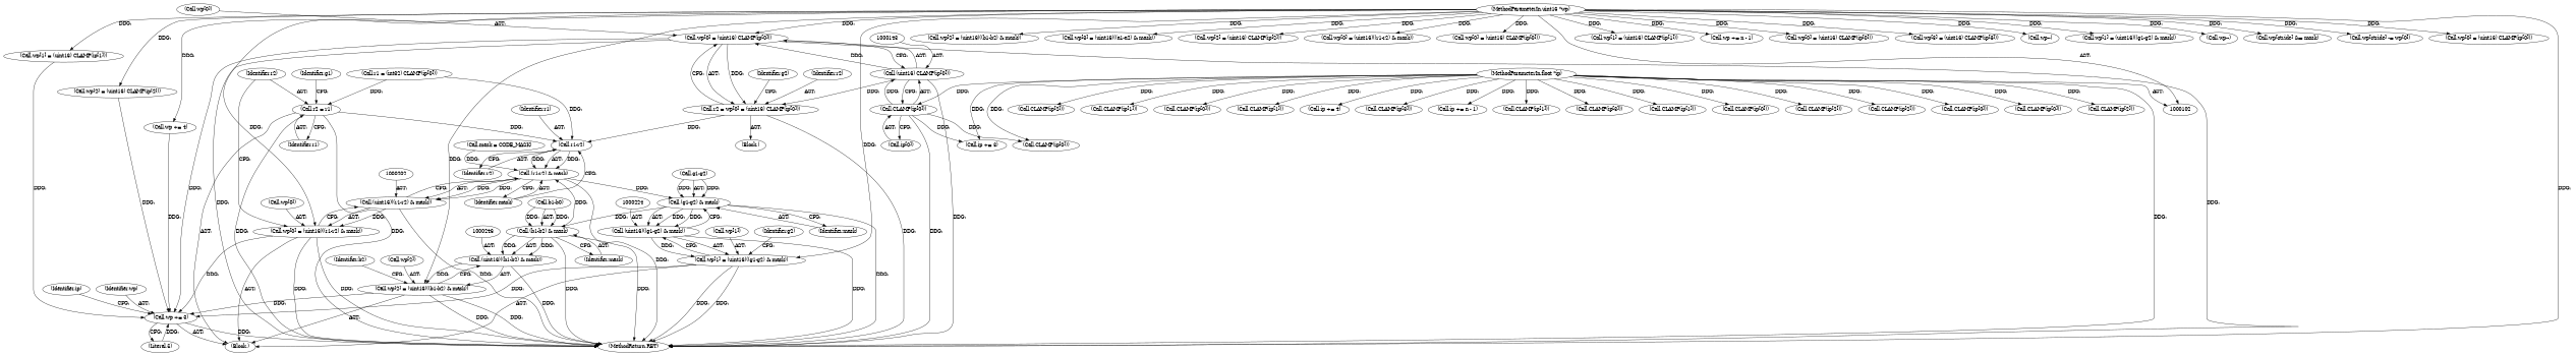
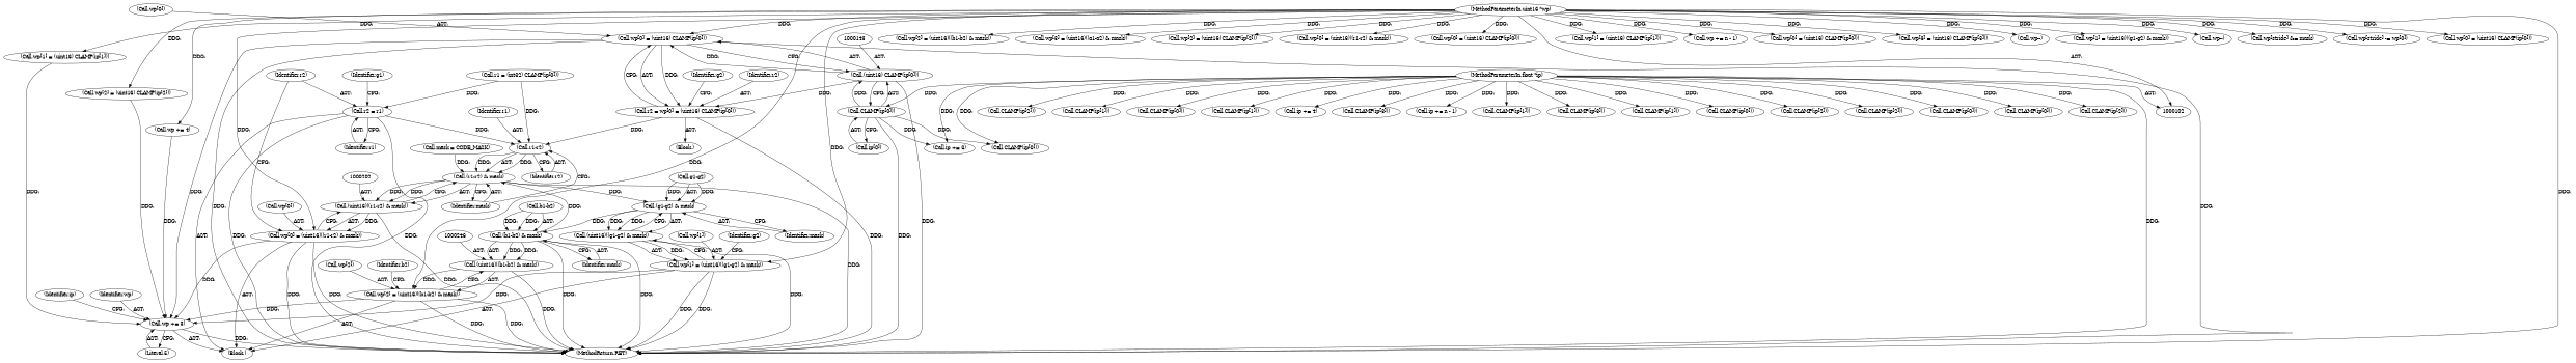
  digraph {
    n1 [label="(Call,wp[0] = (uint16) CLAMP(ip[0]))"]
    n2 [label="(Call,(uint16) CLAMP(ip[0]))"]
    n3 [label="(Call,r2 = wp[0] = (uint16) CLAMP(ip[0]))"]
    n4 [label="(Call,wp += 3)"]
    n5 [label="(MethodReturn,RET)"]
    n6 [label="(Call,CLAMP(ip[0]))"]
    n7 [label="(Call,r1-r2)"]
    n8 [label="(Block,)"]
    n9 [label="(Block,)"]
    n10 [label="(Literal,5)"]
    n11 [label="(MethodParameterIn,uint16 *wp)"]
    n12 [label="(Call,wp[0] = (uint16)((r1-r2) & mask))"]
    n13 [label="(Call,wp[1] = (uint16)((g1-g2) & mask))"]
    n14 [label="(Call,wp[2] = (uint16)((b1-b2) & mask))"]
    n15 [label="(Call,wp[1] = (uint16) CLAMP(ip[1]))"]
    n16 [label="(Call,wp[2] = (uint16) CLAMP(ip[2]))"]
    n17 [label="(Call,wp[2] = (uint16)((b1-b2) & mask))"]
    n18 [label="(Call,wp[3] = (uint16)((a1-a2) & mask))"]
    n19 [label="(Call,wp[2] = (uint16) CLAMP(ip[2]))"]
    n20 [label="(Call,wp[0] = (uint16)((r1-r2) & mask))"]
    n21 [label="(Call,wp[0] = (uint16) CLAMP(ip[0]))"]
    n22 [label="(Call,wp[1] = (uint16) CLAMP(ip[1]))"]
    n23 [label="(Call,wp += 4)"]
    n24 [label="(Call,wp += n - 1)"]
    n25 [label="(Call,wp[0] = (uint16) CLAMP(ip[0]))"]
    n26 [label="(Call,wp[3] = (uint16) CLAMP(ip[3]))"]
    n27 [label="(Call,wp--)"]
    n28 [label="(Call,wp[1] = (uint16)((g1-g2) & mask))"]
    n29 [label="(Call,wp--)"]
    n30 [label="(Call,wp[stride] &= mask)"]
    n31 [label="(Call,wp[stride] -= wp[0])"]
    n32 [label="(Call,wp[0] = (uint16) CLAMP(ip[0]))"]
    1000102
    n34 [label="(Call,(uint16)((r1-r2) & mask))"]
    n35 [label="(Call,(uint16)((g1-g2) & mask))"]
    n36 [label="(Call,(uint16)((b1-b2) & mask))"]
    n37 [label="(Call,CLAMP(ip[0]))"]
    n38 [label="(Call,ip += 3)"]
    n39 [label="(Call,ip[0])"]
    n40 [label="(MethodParameterIn,float *ip)"]
    n41 [label="(Call,CLAMP(ip[2]))"]
    n42 [label="(Call,CLAMP(ip[1]))"]
    n43 [label="(Call,CLAMP(ip[0]))"]
    n44 [label="(Call,CLAMP(ip[1]))"]
    n45 [label="(Call,ip += 4)"]
    n46 [label="(Call,CLAMP(ip[3]))"]
    n47 [label="(Call,ip += n - 1)"]
    n48 [label="(Call,CLAMP(ip[1]))"]
    n49 [label="(Call,CLAMP(ip[3]))"]
    n50 [label="(Call,CLAMP(ip[1]))"]
    n51 [label="(Call,CLAMP(ip[0]))"]
    n52 [label="(Call,CLAMP(ip[2]))"]
    n53 [label="(Call,CLAMP(ip[2]))"]
    n54 [label="(Call,CLAMP(ip[0]))"]
    n55 [label="(Call,CLAMP(ip[0]))"]
    n56 [label="(Call,CLAMP(ip[2]))"]
    n57 [label="(Call,(r1-r2) & mask)"]
    n58 [label="(Identifier,r2)"]
    n59 [label="(Call,(g1-g2) & mask)"]
    n60 [label="(Identifier,mask)"]
    n61 [label="(Call,r2 = r1)"]
    n62 [label="(Identifier,r1)"]
    n63 [label="(Call,(b1-b2) & mask)"]
    n64 [label="(Identifier,mask)"]
    n65 [label="(Identifier,mask)"]
    n66 [label="(Call,mask = CODE_MASK)"]
    n67 [label="(Identifier,r2)"]
    n68 [label="(Call,wp[1])"]
    n69 [label="(Identifier,ip)"]
    n70 [label="(Identifier,g1)"]
    n71 [label="(Call,wp[0])"]
    n72 [label="(Call,g1-g2)"]
    n73 [label="(Call,wp[2])"]
    n74 [label="(Identifier,g2)"]
-   n75 [label="(Call,b1-b0)"]
+   n75 [label="(Call,b1-b2)"]
    n76 [label="(Call,r1 = (int32) CLAMP(ip[0]))"]
    n77 [label="(Identifier,r2)"]
    n78 [label="(Identifier,b2)"]
    n79 [label="(Identifier,r1)"]
    n80 [label="(Call,wp[0])"]
    n81 [label="(Identifier,g2)"]
    n82 [label="(Identifier,wp)"]
    1000143
    1000202
-   1000224
    1000246
    n1 -> n2 [label="CFG: "]
    n1 -> n3 [label="AST: "]
    n1 -> n3 [label="DDG: "]
    n1 -> n4 [label="DDG: "]
    n1 -> n5 [label="DDG: "]
    n1 -> n5 [label="DDG: "]
    n2 -> n1 [label="AST: "]
    n2 -> n1 [label="DDG: "]
    n2 -> n3 [label="DDG: "]
    n2 -> n5 [label="DDG: "]
    n2 -> n6 [label="CFG: "]
    n3 -> n1 [label="CFG: "]
    n3 -> n5 [label="DDG: "]
    n3 -> n7 [label="DDG: "]
    n3 -> n8 [label="AST: "]
    n4 -> n5 [label="DDG: "]
    n4 -> n9 [label="AST: "]
    n4 -> n10 [label="CFG: "]
    n6 -> n2 [label="AST: "]
    n6 -> n2 [label="DDG: "]
    n6 -> n5 [label="DDG: "]
    n6 -> n37 [label="DDG: "]
    n6 -> n38 [label="DDG: "]
    n6 -> n39 [label="CFG: "]
    n7 -> n57 [label="AST: "]
    n7 -> n57 [label="DDG: "]
    n7 -> n57 [label="DDG: "]
    n7 -> n58 [label="CFG: "]
-   n10 -> n4 [label="DDG: "]
+   n10 -> n4 [label="AST: "]
    n11 -> n1 [label="DDG: "]
    n11 -> n5 [label="DDG: "]
    n11 -> n12 [label="DDG: "]
    n11 -> n13 [label="DDG: "]
    n11 -> n14 [label="DDG: "]
    n11 -> n15 [label="DDG: "]
    n11 -> n16 [label="DDG: "]
    n11 -> n17 [label="DDG: "]
    n11 -> n18 [label="DDG: "]
    n11 -> n19 [label="DDG: "]
    n11 -> n20 [label="DDG: "]
    n11 -> n21 [label="DDG: "]
    n11 -> n22 [label="DDG: "]
    n11 -> n23 [label="DDG: "]
    n11 -> n24 [label="DDG: "]
    n11 -> n25 [label="DDG: "]
    n11 -> n26 [label="DDG: "]
    n11 -> n27 [label="DDG: "]
    n11 -> n28 [label="DDG: "]
    n11 -> n29 [label="DDG: "]
    n11 -> n30 [label="DDG: "]
    n11 -> n31 [label="DDG: "]
    n11 -> n32 [label="DDG: "]
    n11 -> 1000102 [label="AST: "]
    n12 -> n4 [label="DDG: "]
    n12 -> n5 [label="DDG: "]
    n12 -> n5 [label="DDG: "]
    n12 -> n9 [label="AST: "]
    n12 -> n34 [label="CFG: "]
    n13 -> n4 [label="DDG: "]
    n13 -> n5 [label="DDG: "]
    n13 -> n5 [label="DDG: "]
    n13 -> n9 [label="AST: "]
    n13 -> n35 [label="CFG: "]
    n14 -> n4 [label="DDG: "]
    n14 -> n5 [label="DDG: "]
    n14 -> n5 [label="DDG: "]
    n14 -> n9 [label="AST: "]
    n14 -> n36 [label="CFG: "]
    n15 -> n4 [label="DDG: "]
    n16 -> n4 [label="DDG: "]
    n23 -> n4 [label="DDG: "]
    n34 -> n5 [label="DDG: "]
    n34 -> n12 [label="AST: "]
    n34 -> n12 [label="DDG: "]
    n34 -> n57 [label="CFG: "]
    n35 -> n5 [label="DDG: "]
    n35 -> n13 [label="AST: "]
    n35 -> n13 [label="DDG: "]
    n35 -> n59 [label="CFG: "]
    n36 -> n5 [label="DDG: "]
    n36 -> n14 [label="AST: "]
    n36 -> n14 [label="DDG: "]
    n39 -> n6 [label="AST: "]
    n40 -> n5 [label="DDG: "]
    n40 -> n6 [label="DDG: "]
    n40 -> 1000102 [label="AST: "]
    n40 -> n37 [label="DDG: "]
    n40 -> n38 [label="DDG: "]
    n40 -> n41 [label="DDG: "]
    n40 -> n42 [label="DDG: "]
    n40 -> n43 [label="DDG: "]
    n40 -> n44 [label="DDG: "]
    n40 -> n45 [label="DDG: "]
    n40 -> n46 [label="DDG: "]
    n40 -> n47 [label="DDG: "]
    n40 -> n48 [label="DDG: "]
    n40 -> n49 [label="DDG: "]
    n40 -> n50 [label="DDG: "]
    n40 -> n51 [label="DDG: "]
    n40 -> n52 [label="DDG: "]
    n40 -> n53 [label="DDG: "]
    n40 -> n54 [label="DDG: "]
    n40 -> n55 [label="DDG: "]
    n40 -> n56 [label="DDG: "]
    n57 -> n5 [label="DDG: "]
    n57 -> n34 [label="AST: "]
    n57 -> n34 [label="DDG: "]
    n57 -> n34 [label="DDG: "]
    n57 -> n59 [label="DDG: "]
    n57 -> n60 [label="CFG: "]
    n58 -> n7 [label="AST: "]
-   n59 -> n5 [label="DDG: "]
    n59 -> n35 [label="AST: "]
    n59 -> n35 [label="DDG: "]
    n59 -> n35 [label="DDG: "]
    n59 -> n63 [label="DDG: "]
    n59 -> n64 [label="CFG: "]
    n60 -> n7 [label="CFG: "]
    n60 -> n57 [label="AST: "]
    n61 -> n5 [label="DDG: "]
    n61 -> n5 [label="DDG: "]
    n61 -> n7 [label="DDG: "]
    n61 -> n9 [label="AST: "]
    n61 -> n62 [label="CFG: "]
    n62 -> n61 [label="AST: "]
    n63 -> n5 [label="DDG: "]
    n63 -> n5 [label="DDG: "]
    n63 -> n36 [label="AST: "]
    n63 -> n36 [label="DDG: "]
    n63 -> n36 [label="DDG: "]
    n63 -> n57 [label="DDG: "]
    n63 -> n65 [label="CFG: "]
    n64 -> n59 [label="AST: "]
    n65 -> n63 [label="AST: "]
    n66 -> n57 [label="DDG: "]
    n67 -> n3 [label="AST: "]
    n68 -> n13 [label="AST: "]
    n69 -> n4 [label="CFG: "]
    n70 -> n61 [label="CFG: "]
    n71 -> n1 [label="AST: "]
    n72 -> n59 [label="AST: "]
    n72 -> n59 [label="DDG: "]
    n72 -> n59 [label="DDG: "]
    n73 -> n14 [label="AST: "]
    n74 -> n13 [label="CFG: "]
    n75 -> n63 [label="AST: "]
    n75 -> n63 [label="DDG: "]
    n75 -> n63 [label="DDG: "]
    n76 -> n7 [label="DDG: "]
    n76 -> n61 [label="DDG: "]
    n77 -> n12 [label="CFG: "]
    n77 -> n61 [label="AST: "]
    n78 -> n14 [label="CFG: "]
    n79 -> n7 [label="AST: "]
    n80 -> n12 [label="AST: "]
    n81 -> n3 [label="CFG: "]
    n82 -> n4 [label="AST: "]
    1000143 -> n2 [label="AST: "]
    1000202 -> n34 [label="AST: "]
-   1000224 -> n35 [label="AST: "]
    1000246 -> n36 [label="AST: "]
  }
